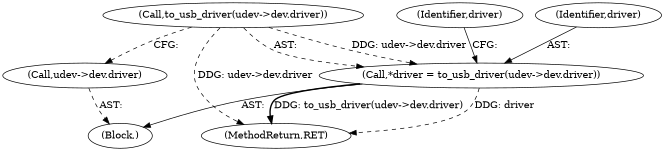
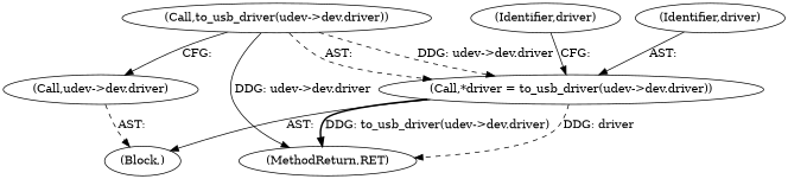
  digraph {
    fontname="DejaVu Serif"
    node [fontname="DejaVu Serif"]
    edge [fontname="DejaVu Serif" style=dashed]
    n1 [label="(Call,*driver = to_usb_driver(udev->dev.driver))"]
    n2 [label="(Block,)"]
    n3 [label="(MethodReturn,RET)"]
    n4 [label="(Call,to_usb_driver(udev->dev.driver))"]
    n5 [label="(Call,udev->dev.driver)"]
    n6 [label="(Identifier,driver)"]
    n7 [label="(Identifier,driver)"]
    n1 -> n2 [label="AST: " style=solid]
    n1 -> n3 [label="DDG: driver"]
    n1 -> n3 [label="DDG: to_usb_driver(udev->dev.driver)" style=bold]
    n4 -> n1 [label="AST: "]
    n4 -> n1 [label="DDG: udev->dev.driver"]
-   n4 -> n3 [label="DDG: udev->dev.driver"]
-   n4 -> n5 [label="CFG: "]
+   n4 -> n3 [label="DDG: udev->dev.driver" style=solid]
+   n4 -> n5 [label="CFG: " style=solid]
    n5 -> n2 [label="AST: "]
    n6 -> n1 [label="CFG: " style=solid]
    n7 -> n1 [label="AST: " style=solid]
  }
